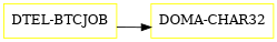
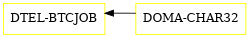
  digraph {
    rankdir=LR
    node [color=yellow shape=box]
    "DTEL-BTCJOB"
    "DOMA-CHAR32"
-   "DTEL-BTCJOB" -> "DOMA-CHAR32"
+   "DOMA-CHAR32" -> "DTEL-BTCJOB"
  }
